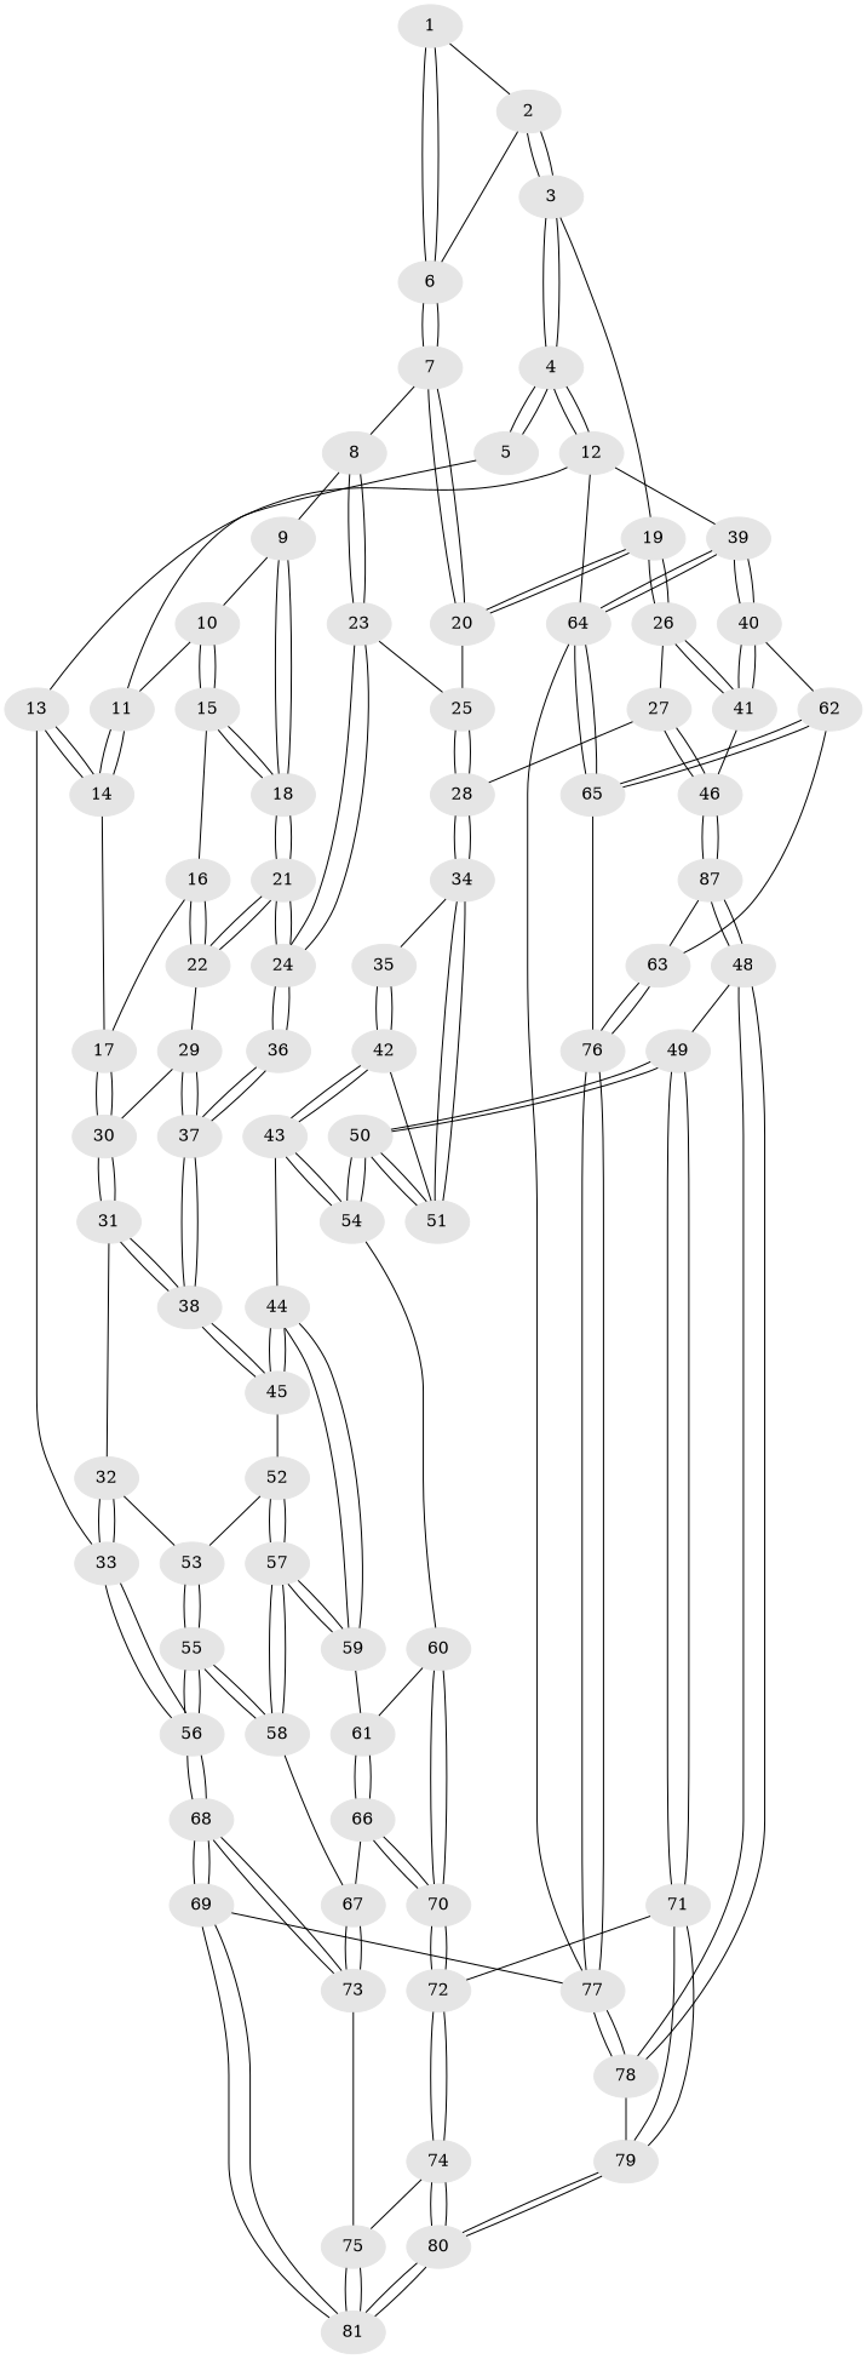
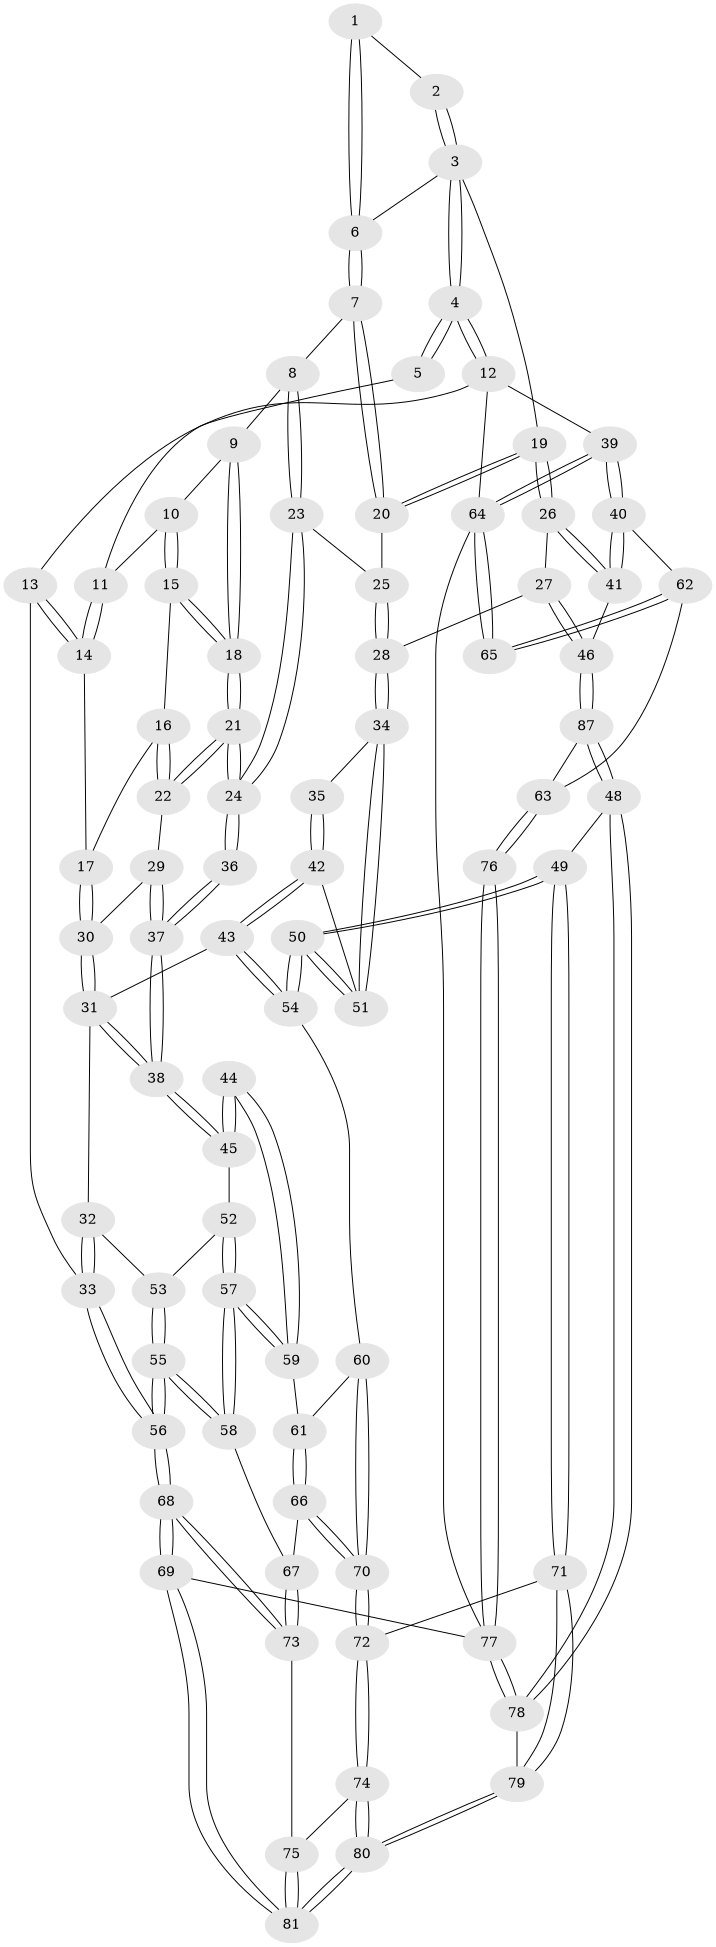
  graph {
    node [color=gray90 style=filled]
    1
    2
    6
    3
    7
    4
    19
    5
    12
    20
    26
    11
    13
    39
    64
    14
    8
    9
    23
    25
    10
    18
    24
    15
    21
    16
    17
    33
    40
    65
    77
    56
    69
    81
    30
    22
    29
    31
    27
    41
    28
    36
    37
    34
    46
    n46 [label=87]
    35
    51
    38
    32
    53
    45
    55
    68
    42
    43
    52
    62
    63
    44
    54
    59
    60
    61
    57
    48
    49
    78
    76
    50
    71
    79
    72
    58
    70
    67
    73
    66
    75
    74
    80
    1 -- 2
    1 -- 6
    1 -- 6
-   2 -- 6
+   3 -- 6
    2 -- 3
    2 -- 3
    6 -- 7
    6 -- 7
    3 -- 4
    3 -- 4
    3 -- 19
    7 -- 20
    7 -- 20
    7 -- 8
    4 -- 5
    4 -- 5
    4 -- 12
    4 -- 12
    19 -- 20
    19 -- 20
    19 -- 26
    19 -- 26
    5 -- 11
    12 -- 13
    12 -- 39
    12 -- 64
    20 -- 25
    26 -- 27
    26 -- 41
    26 -- 41
    11 -- 14
    11 -- 14
    13 -- 14
    13 -- 14
    13 -- 33
    39 -- 64
    39 -- 64
    39 -- 40
    39 -- 40
    64 -- 65
    64 -- 65
    64 -- 77
    14 -- 17
    8 -- 9
    8 -- 23
    8 -- 23
    9 -- 10
    9 -- 18
    9 -- 18
    23 -- 25
    23 -- 24
    23 -- 24
    25 -- 28
    25 -- 28
    10 -- 11
    10 -- 15
    10 -- 15
    18 -- 21
    18 -- 21
    24 -- 36
    24 -- 36
    15 -- 18
    15 -- 18
    15 -- 16
    21 -- 24
    21 -- 24
    21 -- 22
    21 -- 22
    16 -- 17
    16 -- 22
    16 -- 22
    17 -- 30
    17 -- 30
    33 -- 56
    33 -- 56
    40 -- 41
    40 -- 41
    40 -- 62
-   65 -- 76
    77 -- 78
    77 -- 78
    56 -- 68
    56 -- 68
    69 -- 77
    69 -- 81
    69 -- 81
    30 -- 31
    30 -- 31
    22 -- 29
    29 -- 30
    29 -- 37
    29 -- 37
    31 -- 38
    31 -- 38
    31 -- 32
    27 -- 28
    27 -- 46
    27 -- 46
    41 -- 46
    28 -- 34
    28 -- 34
    36 -- 37
    36 -- 37
    37 -- 38
    37 -- 38
    34 -- 35
    34 -- 51
    34 -- 51
    46 -- n46
    46 -- n46
    n46 -- 63
    n46 -- 48
    n46 -- 48
    35 -- 42
    35 -- 42
    38 -- 45
    38 -- 45
    32 -- 33
    32 -- 33
    32 -- 53
    53 -- 55
    53 -- 55
    45 -- 52
    55 -- 56
    55 -- 56
    55 -- 58
    55 -- 58
    68 -- 69
    68 -- 69
    68 -- 73
    68 -- 73
    42 -- 51
    42 -- 43
    42 -- 43
-   43 -- 44
+   43 -- 31
    43 -- 54
    43 -- 54
    52 -- 53
    52 -- 57
    52 -- 57
    62 -- 65
    62 -- 65
    62 -- 63
    63 -- 76
    63 -- 76
    44 -- 45
    44 -- 45
    44 -- 59
    44 -- 59
    54 -- 60
    59 -- 61
    60 -- 61
    60 -- 70
    60 -- 70
    61 -- 66
    61 -- 66
    57 -- 59
    57 -- 59
    57 -- 58
    57 -- 58
    48 -- 49
    48 -- 78
    48 -- 78
    49 -- 50
    49 -- 50
    49 -- 71
    49 -- 71
    78 -- 79
    76 -- 77
    76 -- 77
    50 -- 51
    50 -- 51
    50 -- 54
    50 -- 54
    71 -- 79
    71 -- 79
    71 -- 72
    79 -- 80
    79 -- 80
    72 -- 74
    72 -- 74
    58 -- 67
    70 -- 72
    70 -- 72
    67 -- 73
    67 -- 73
    73 -- 75
    66 -- 70
    66 -- 70
    66 -- 67
    75 -- 81
    75 -- 81
    74 -- 75
    74 -- 80
    74 -- 80
    80 -- 81
    80 -- 81
  }
